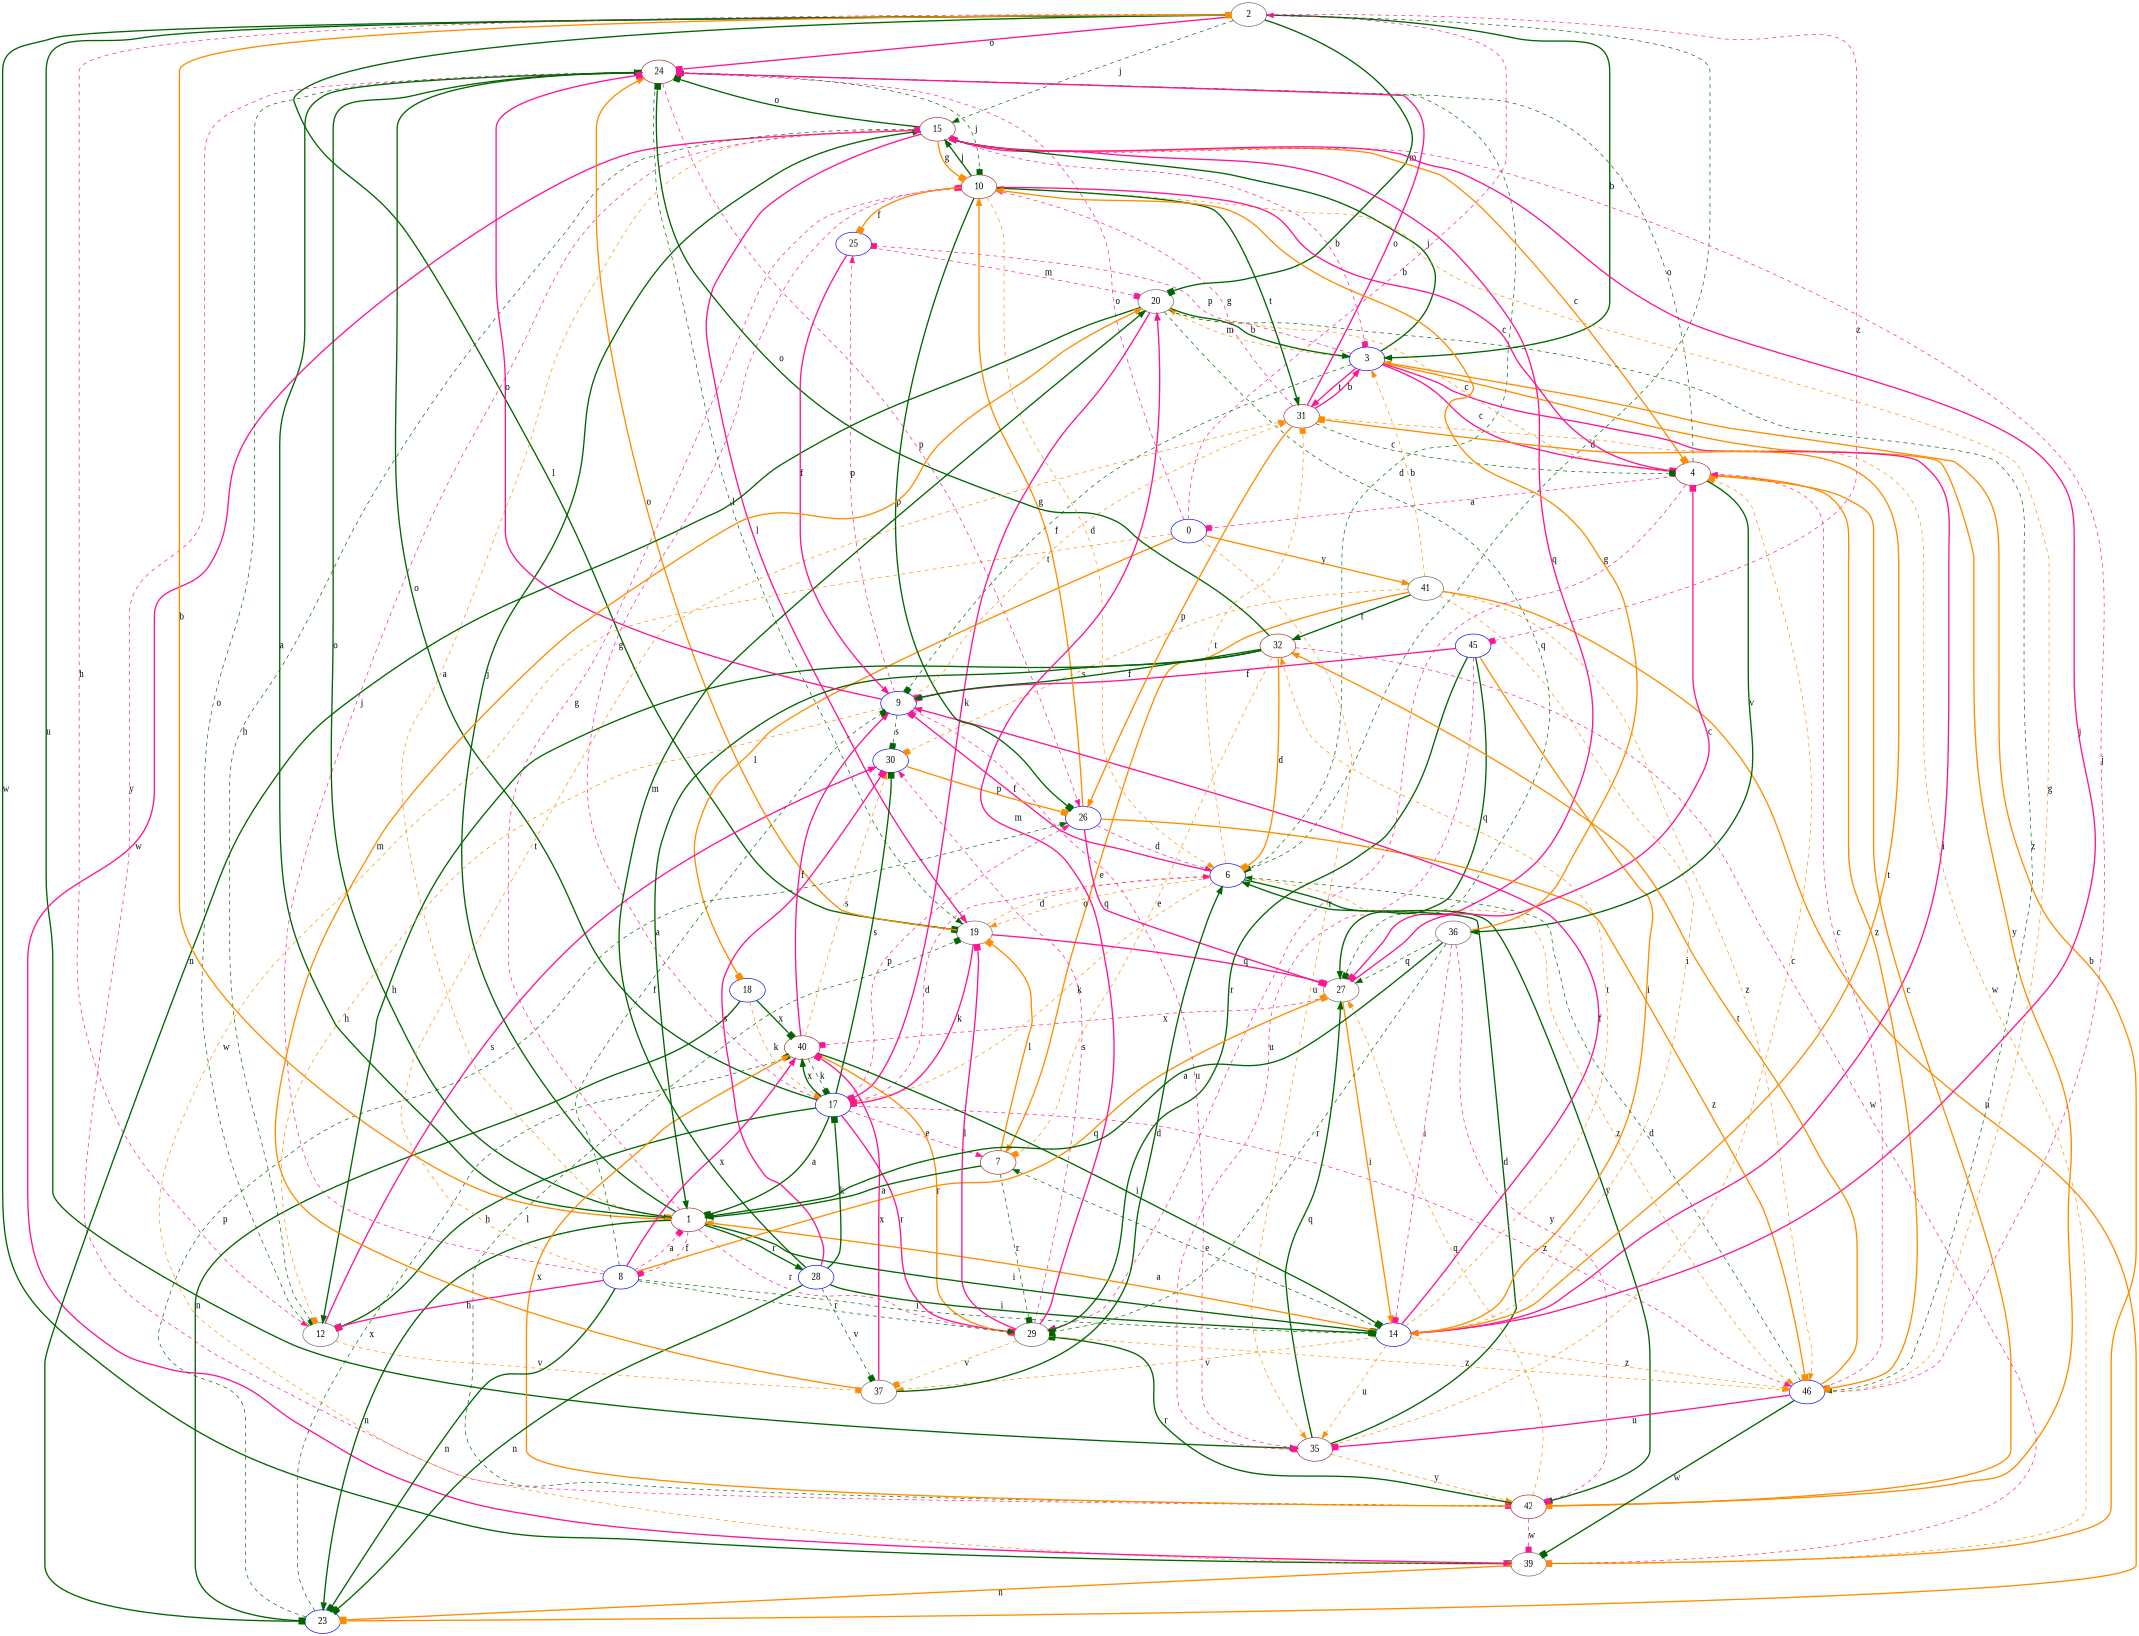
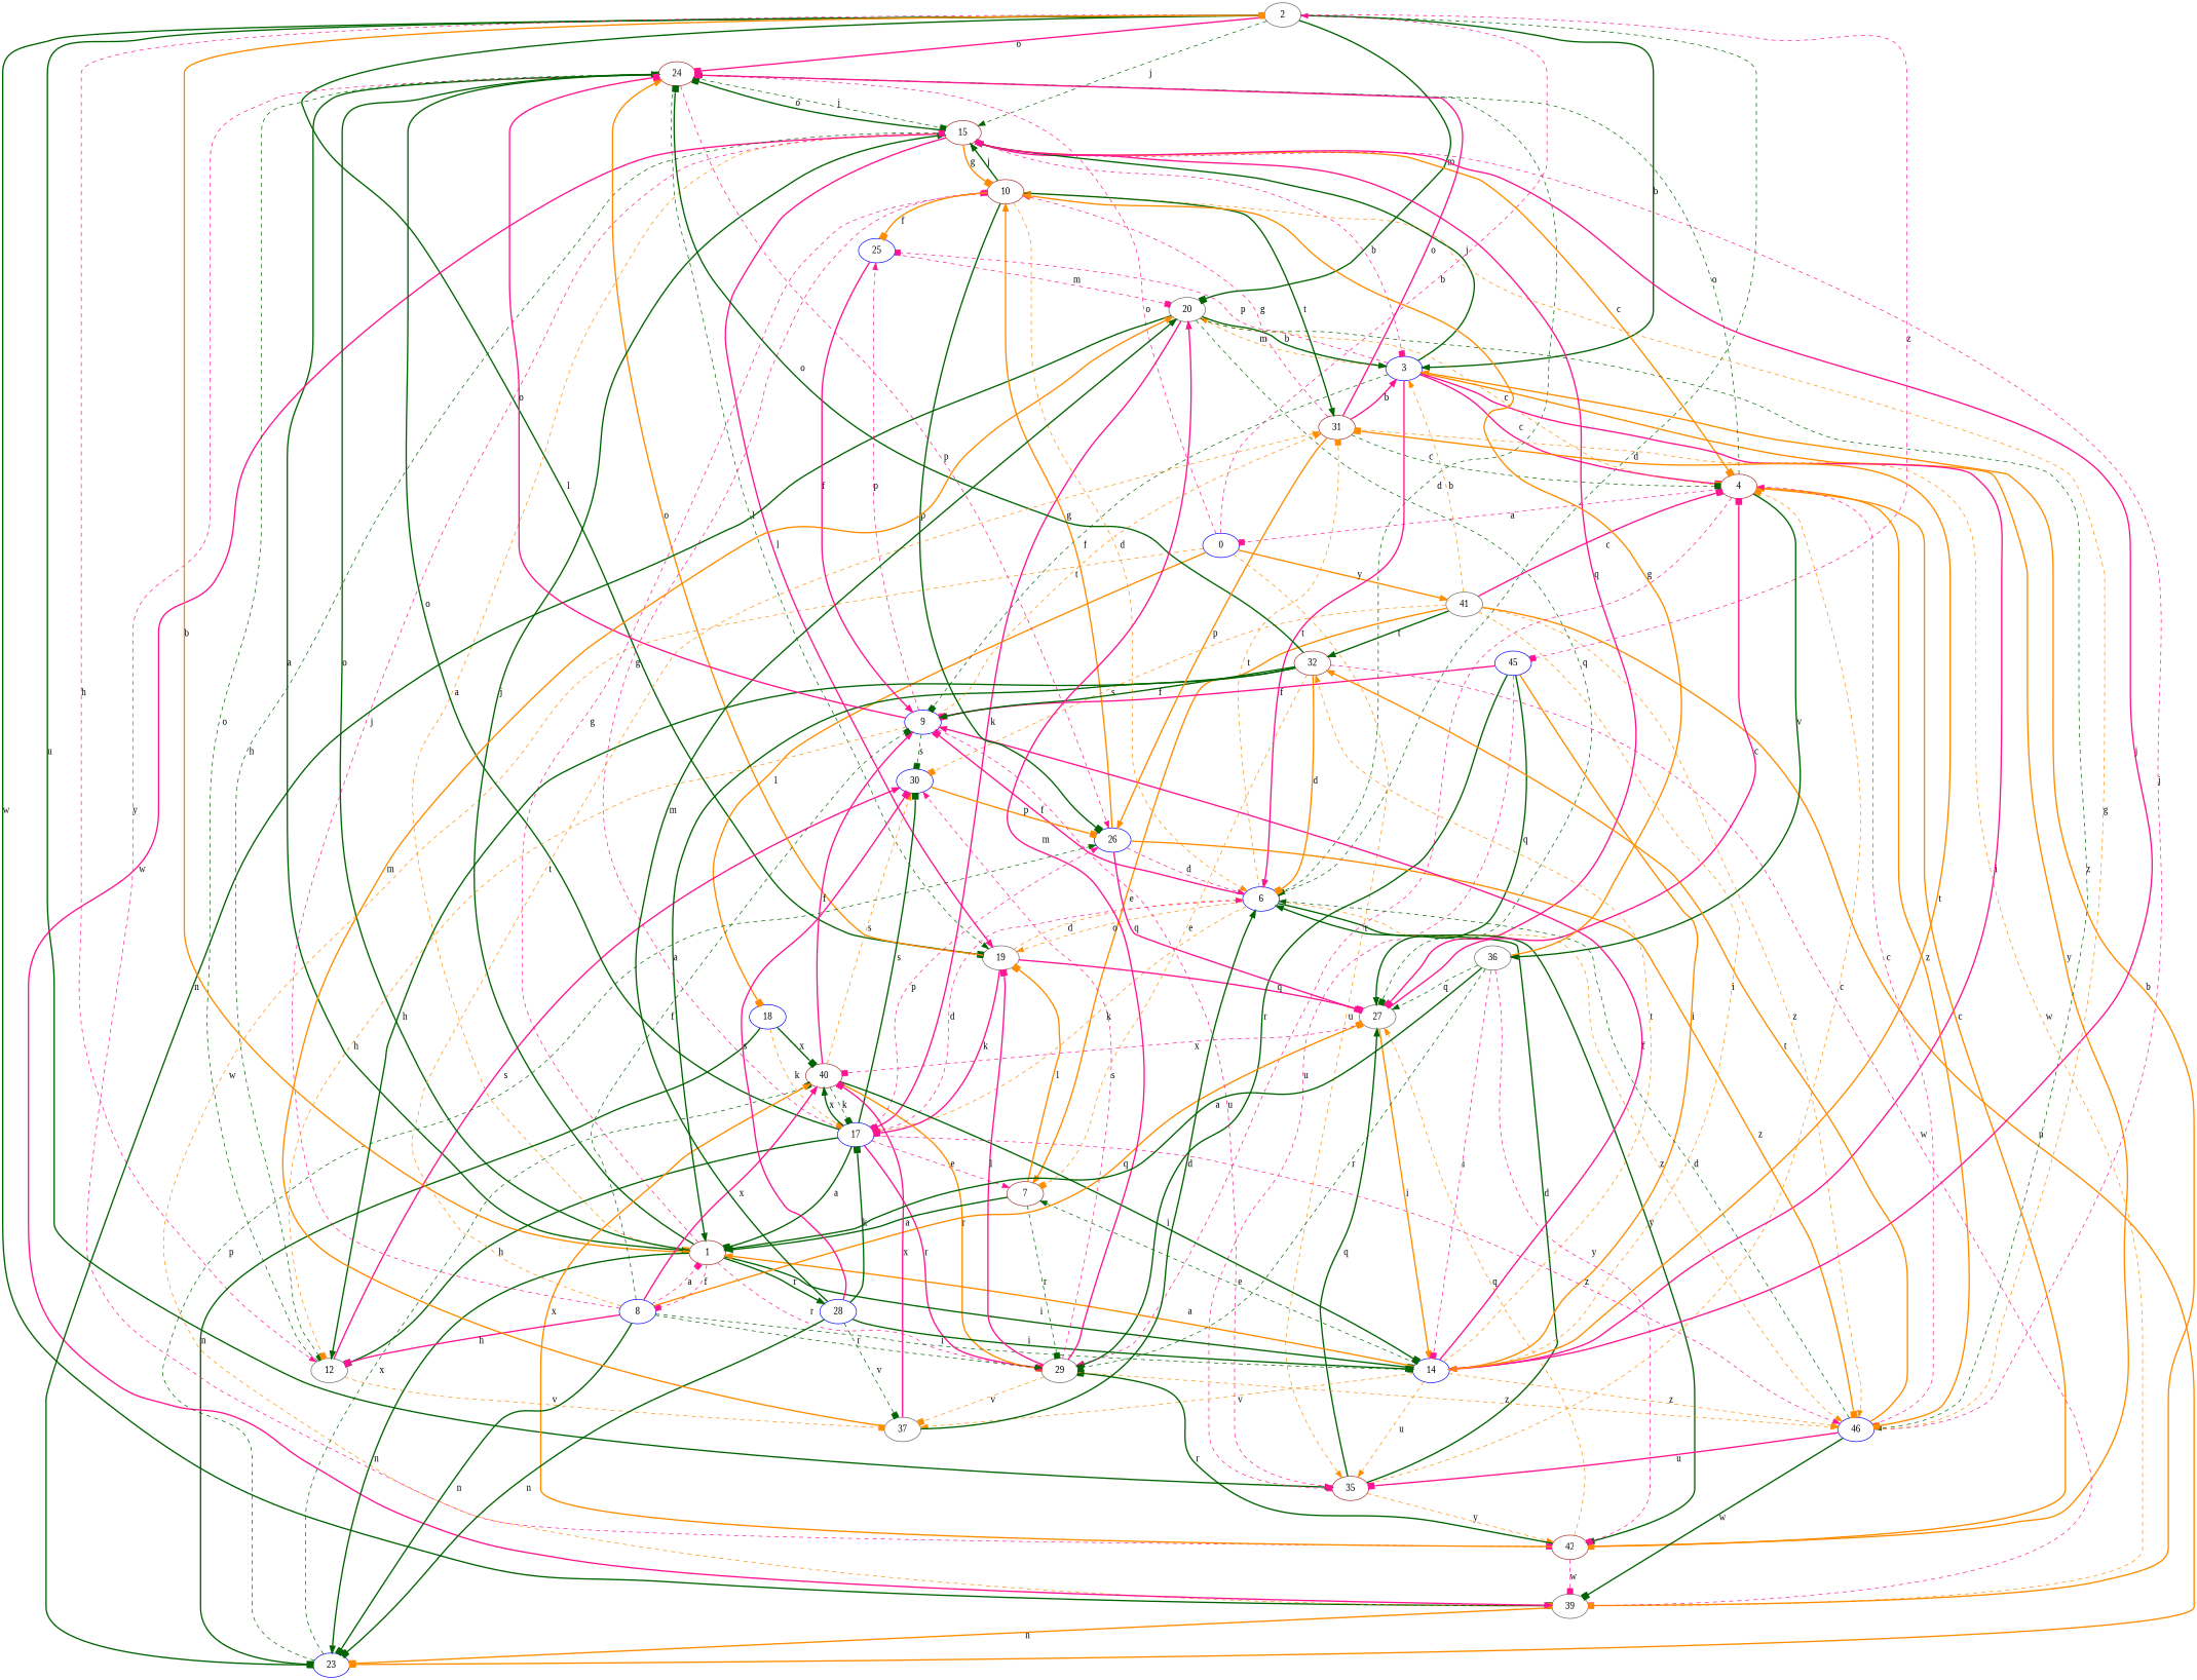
  strict digraph {
    fontname="Liberation Serif"
    node [color=blue fontname="Liberation Serif"]
    edge [arrowhead=normal color=darkgreen fontname="Liberation Serif" style=bold]
    2 [color=gray40]
    0
    18
    24 [color=brown]
    35 [color=brown]
    39 [color=gray40]
    41 [color=gray40]
    15 [color=brown]
    3
    6
    12 [color=gray40]
    19 [color=gray40]
    20 [color=gray40]
    45
    23
    17
    40 [color=brown]
    1 [color=brown]
    42 [color=brown]
    26
    4 [color=brown]
    27 [color=gray40]
    14
    46
    7 [color=brown]
    30
    32 [color=brown]
    8
    10 [color=brown]
    28
    29 [color=gray40]
    9
    31 [color=brown]
    25
    37 [color=gray40]
    36 [color=gray40]
    2 -> 24 [arrowhead=box color=deeppink label=o]
    2 -> 35 [label=u]
    2 -> 39 [arrowhead=box label=w]
    2 -> 15 [label=j style=dashed]
    2 -> 3 [label=b]
    2 -> 6 [label=d style=dashed]
    2 -> 12 [color=deeppink label=h style=dashed]
    2 -> 19 [arrowhead=box label=l]
    2 -> 20 [arrowhead=box label=m]
    2 -> 45 [arrowhead=box color=deeppink label=z style=dashed]
    0 -> 2 [color=deeppink label=b style=dashed]
    0 -> 18 [arrowhead=box color=darkorange label=l]
    0 -> 24 [arrowhead=box color=deeppink label=o style=dashed]
    0 -> 35 [color=darkorange label=u style=dashed]
    0 -> 39 [arrowhead=box color=darkorange label=w style=dashed]
    0 -> 41 [color=darkorange label=y]
    18 -> 23 [arrowhead=box label=n]
    18 -> 17 [arrowhead=box color=darkorange label=k style=dashed]
    18 -> 40 [arrowhead=box label=x]
-   24 -> 10 [arrowhead=box label=j style=dashed]
+   24 -> 15 [arrowhead=box label=j style=dashed]
    24 -> 6 [arrowhead=box label=d style=dashed]
    24 -> 19 [label=l style=dashed]
    24 -> 1 [label=a]
    24 -> 42 [arrowhead=box color=deeppink label=y style=dashed]
    24 -> 26 [color=deeppink label=p style=dashed]
    35 -> 6 [label=d]
    35 -> 42 [color=darkorange label=y style=dashed]
    35 -> 4 [arrowhead=box color=darkorange label=c style=dashed]
    35 -> 27 [label=q]
    39 -> 3 [color=darkorange label=b]
    39 -> 23 [arrowhead=box color=darkorange label=n]
    41 -> 3 [color=darkorange label=b style=dashed]
    41 -> 23 [arrowhead=box color=darkorange label=n]
    41 -> 14 [color=darkorange label=i style=dashed]
    41 -> 46 [color=darkorange label=z style=dashed]
    41 -> 7 [color=darkorange label=e]
    41 -> 30 [arrowhead=box color=darkorange label=s style=dashed]
    41 -> 32 [label=t]
    15 -> 24 [arrowhead=box label=o]
    15 -> 39 [color=deeppink label=w]
    15 -> 3 [arrowhead=box color=deeppink label=b style=dashed]
    15 -> 12 [arrowhead=box label=h style=dashed]
    15 -> 19 [color=deeppink label=l]
    15 -> 1 [arrowhead=box color=darkorange label=a style=dashed]
    15 -> 4 [arrowhead=box color=darkorange label=c]
    15 -> 27 [arrowhead=box color=deeppink label=q]
    15 -> 10 [arrowhead=box color=darkorange label=g]
    3 -> 15 [label=j]
    3 -> 20 [color=darkorange label=m style=dashed]
    3 -> 42 [arrowhead=box color=darkorange label=y]
    3 -> 4 [arrowhead=box color=deeppink label=c]
    3 -> 14 [color=deeppink label=i]
    3 -> 9 [arrowhead=box label=f style=dashed]
-   3 -> 31 [color=deeppink label=t]
+   3 -> 6 [color=deeppink label=t]
    3 -> 25 [arrowhead=box color=deeppink label=p style=dashed]
    6 -> 19 [color=darkorange label=o style=dashed]
    6 -> 17 [color=darkorange label=k style=dashed]
    6 -> 42 [label=y]
    6 -> 46 [color=darkorange label=z style=dashed]
    6 -> 9 [arrowhead=box color=deeppink label=f]
    6 -> 31 [arrowhead=box color=darkorange label=t style=dashed]
    12 -> 24 [arrowhead=box label=o style=dashed]
    12 -> 30 [color=deeppink label=s]
    12 -> 37 [arrowhead=box color=darkorange label=v style=dashed]
    19 -> 24 [color=darkorange label=o]
    19 -> 6 [color=darkorange label=d style=dashed]
    19 -> 17 [arrowhead=box color=deeppink label=k]
    19 -> 27 [arrowhead=box color=deeppink label=q]
    20 -> 3 [label=b]
    20 -> 23 [arrowhead=box label=n]
    20 -> 17 [arrowhead=box color=deeppink label=k]
    20 -> 4 [arrowhead=box color=darkorange label=c style=dashed]
    20 -> 27 [arrowhead=box label=q style=dashed]
    20 -> 46 [label=z style=dashed]
    45 -> 35 [arrowhead=box color=deeppink label=u style=dashed]
    45 -> 27 [label=q]
    45 -> 14 [color=darkorange label=i]
    45 -> 29 [label=r]
    45 -> 9 [arrowhead=box color=deeppink label=f]
    23 -> 40 [arrowhead=box label=x style=dashed]
    23 -> 26 [label=p style=dashed]
    17 -> 24 [label=o]
    17 -> 6 [color=deeppink label=d style=dashed]
    17 -> 12 [arrowhead=box label=h]
    17 -> 40 [label=x]
    17 -> 1 [arrowhead=box label=a]
    17 -> 26 [color=deeppink label=p style=dashed]
    17 -> 46 [color=deeppink label=z style=dashed]
    17 -> 7 [color=deeppink label=e style=dashed]
    17 -> 30 [arrowhead=box label=s]
    17 -> 10 [arrowhead=box color=deeppink label=g style=dashed]
    17 -> 29 [arrowhead=box color=deeppink label=r]
    40 -> 17 [arrowhead=box label=k style=dashed]
    40 -> 14 [arrowhead=box label=i]
    40 -> 30 [color=darkorange label=s style=dashed]
    40 -> 29 [arrowhead=box color=darkorange label=r]
    40 -> 9 [color=deeppink label=f]
    1 -> 2 [arrowhead=box color=darkorange label=b]
    1 -> 24 [label=o]
    1 -> 15 [label=j]
    1 -> 23 [label=n]
    1 -> 14 [arrowhead=box label=i]
    1 -> 8 [arrowhead=box color=deeppink label=f style=dashed]
    1 -> 10 [color=deeppink label=g style=dashed]
    1 -> 28 [label=r]
    1 -> 29 [arrowhead=box color=deeppink label=r style=dashed]
    42 -> 39 [arrowhead=box color=deeppink label=w style=dashed]
-   42 -> 19 [arrowhead=box label=l style=dashed]
    42 -> 40 [color=darkorange label=x]
    42 -> 4 [color=darkorange label=c]
    42 -> 27 [color=darkorange label=q style=dashed]
    42 -> 29 [arrowhead=box label=r]
    26 -> 6 [color=deeppink label=d style=dashed]
    26 -> 27 [color=deeppink label=q]
    26 -> 46 [arrowhead=box color=darkorange label=z]
    26 -> 10 [color=darkorange label=g]
    4 -> 0 [arrowhead=box color=deeppink label=a style=dashed]
    4 -> 24 [label=o style=dashed]
    4 -> 46 [arrowhead=box color=darkorange label=z]
    4 -> 29 [color=deeppink label=r style=dashed]
    4 -> 36 [label=v]
    27 -> 40 [arrowhead=box color=deeppink label=x style=dashed]
    27 -> 4 [arrowhead=box color=deeppink label=c]
    27 -> 14 [color=darkorange label=i]
    14 -> 35 [color=darkorange label=u style=dashed]
    14 -> 15 [color=deeppink label=j]
    14 -> 1 [color=darkorange label=a]
    14 -> 46 [color=darkorange label=z style=dashed]
    14 -> 7 [label=e style=dashed]
    14 -> 32 [color=darkorange label=t style=dashed]
    14 -> 9 [color=deeppink label=f]
    14 -> 31 [arrowhead=box color=darkorange label=t]
    14 -> 37 [color=darkorange label=v style=dashed]
    46 -> 35 [arrowhead=box color=deeppink label=u]
    46 -> 39 [arrowhead=box label=w]
    46 -> 15 [arrowhead=box color=deeppink label=j style=dashed]
    46 -> 6 [label=d style=dashed]
    46 -> 4 [color=deeppink label=c style=dashed]
    46 -> 32 [color=darkorange label=t]
    46 -> 10 [color=darkorange label=g style=dashed]
    7 -> 19 [arrowhead=box color=darkorange label=l]
    7 -> 1 [label=a]
    7 -> 29 [arrowhead=box label=r style=dashed]
    30 -> 26 [arrowhead=box color=darkorange label=p]
    32 -> 24 [arrowhead=box label=o]
    32 -> 39 [arrowhead=box color=deeppink label=w style=dashed]
    32 -> 6 [arrowhead=box color=darkorange label=d]
    32 -> 12 [label=h]
    32 -> 1 [label=a]
    32 -> 7 [arrowhead=box color=darkorange label=e style=dashed]
    32 -> 9 [label=f]
    8 -> 15 [arrowhead=box color=deeppink label=j style=dashed]
    8 -> 12 [arrowhead=box color=deeppink label=h]
    8 -> 23 [arrowhead=box label=n]
    8 -> 40 [color=deeppink label=x]
    8 -> 1 [arrowhead=box color=deeppink label=a style=dashed]
    8 -> 27 [arrowhead=box color=darkorange label=q]
    8 -> 14 [arrowhead=box label=i style=dashed]
    8 -> 29 [label=r style=dashed]
    8 -> 9 [arrowhead=box label=f style=dashed]
    8 -> 31 [color=darkorange label=t style=dashed]
    10 -> 15 [label=j]
    10 -> 6 [color=darkorange label=d style=dashed]
    10 -> 26 [arrowhead=box label=p]
-   10 -> 4 [arrowhead=box color=deeppink label=c]
+   41 -> 4 [arrowhead=box color=deeppink label=c]
    10 -> 31 [label=t]
    10 -> 25 [arrowhead=box color=darkorange label=f]
    28 -> 20 [label=m]
    28 -> 23 [arrowhead=box label=n]
    28 -> 17 [arrowhead=box label=k]
    28 -> 14 [label=i]
    28 -> 30 [arrowhead=box color=deeppink label=s]
    28 -> 37 [arrowhead=box label=v style=dashed]
    29 -> 19 [arrowhead=box color=deeppink label=l]
    29 -> 20 [color=deeppink label=m]
    29 -> 46 [color=darkorange label=z style=dashed]
    29 -> 30 [color=deeppink label=s style=dashed]
    29 -> 37 [arrowhead=box color=darkorange label=v style=dashed]
    9 -> 24 [arrowhead=box color=deeppink label=o]
    9 -> 35 [color=deeppink label=u style=dashed]
    9 -> 12 [arrowhead=box color=darkorange label=h style=dashed]
    9 -> 30 [arrowhead=box label=s style=dashed]
    9 -> 31 [color=darkorange label=t style=dashed]
    9 -> 25 [color=deeppink label=p style=dashed]
    31 -> 24 [arrowhead=box color=deeppink label=o]
    31 -> 39 [arrowhead=box color=darkorange label=w style=dashed]
    31 -> 3 [color=deeppink label=b]
    31 -> 26 [color=darkorange label=p]
    31 -> 4 [arrowhead=box label=c style=dashed]
    31 -> 10 [color=deeppink label=g style=dashed]
    25 -> 20 [arrowhead=box color=deeppink label=m style=dashed]
    25 -> 9 [color=deeppink label=f]
    37 -> 6 [label=d]
    37 -> 20 [color=darkorange label=m]
    37 -> 40 [arrowhead=box color=deeppink label=x]
    36 -> 1 [label=a]
    36 -> 42 [arrowhead=box color=deeppink label=y style=dashed]
    36 -> 27 [label=q style=dashed]
    36 -> 14 [arrowhead=box color=deeppink label=i style=dashed]
    36 -> 10 [color=darkorange label=g]
    36 -> 29 [arrowhead=box label=r style=dashed]
  }
